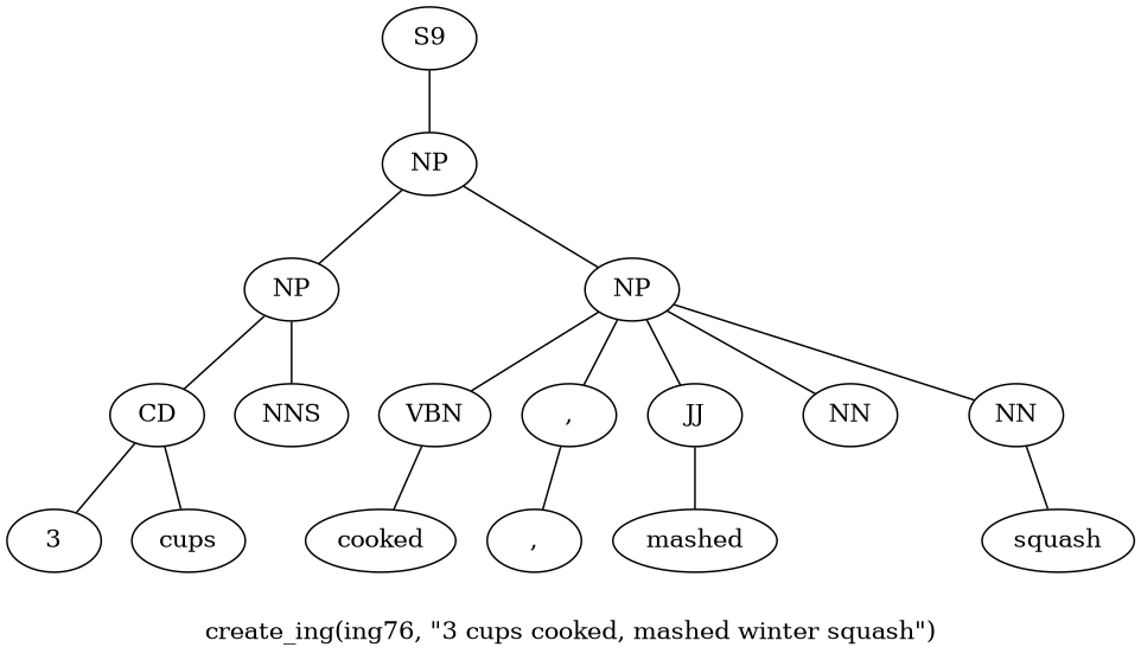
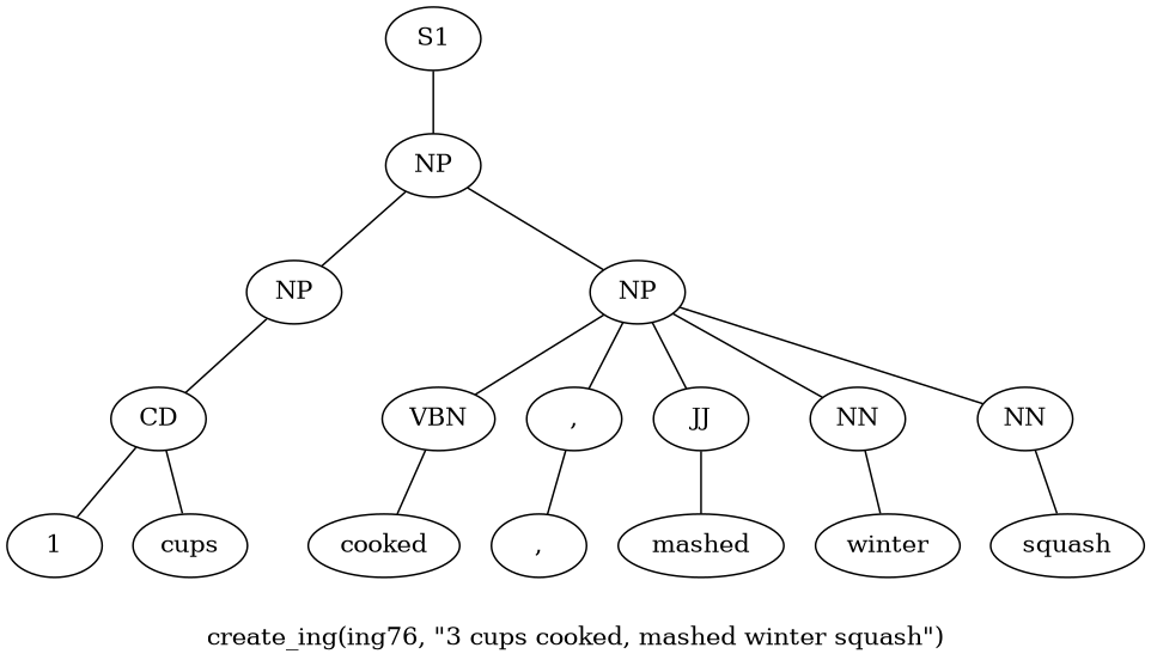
  graph {
    label="create_ing(ing76, \"3 cups cooked, mashed winter squash\")"
-   n1 [label=S9]
+   n1 [label=S1]
    n2 [label=NP]
    n3 [label=NP]
    n4 [label=NP]
    n5 [label=CD]
-   n6 [label=NNS]
    n7 [label=VBN]
    n8 [label=","]
    n9 [label=JJ]
    n10 [label=NN]
    n11 [label=NN]
-   n12 [label=3]
+   n12 [label=1]
    n13 [label=cups]
    n14 [label=cooked]
    n15 [label=","]
    n16 [label=mashed]
+   n17 [label=winter]
    n18 [label=squash]
    n1 -- n2
    n2 -- n3
    n2 -- n4
    n3 -- n5
-   n3 -- n6
    n4 -- n7
    n4 -- n8
    n4 -- n9
    n4 -- n10
    n4 -- n11
    n5 -- n12
    n5 -- n13
    n7 -- n14
    n8 -- n15
    n9 -- n16
+   n10 -- n17
    n11 -- n18
  }
